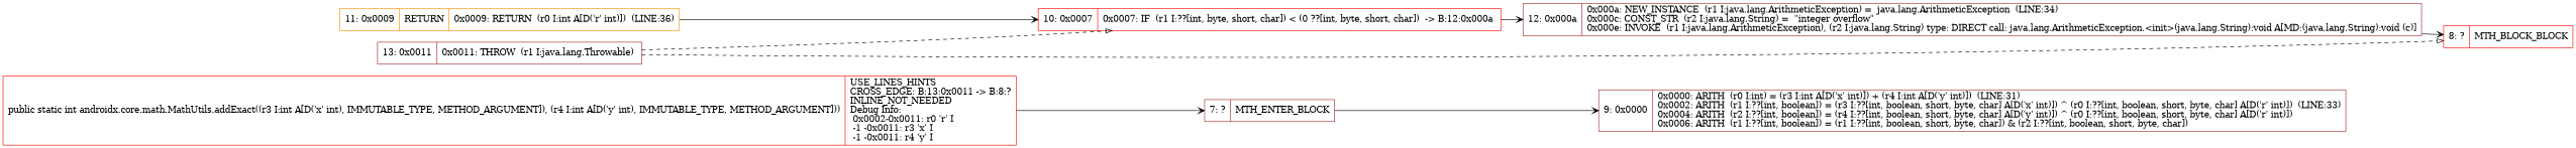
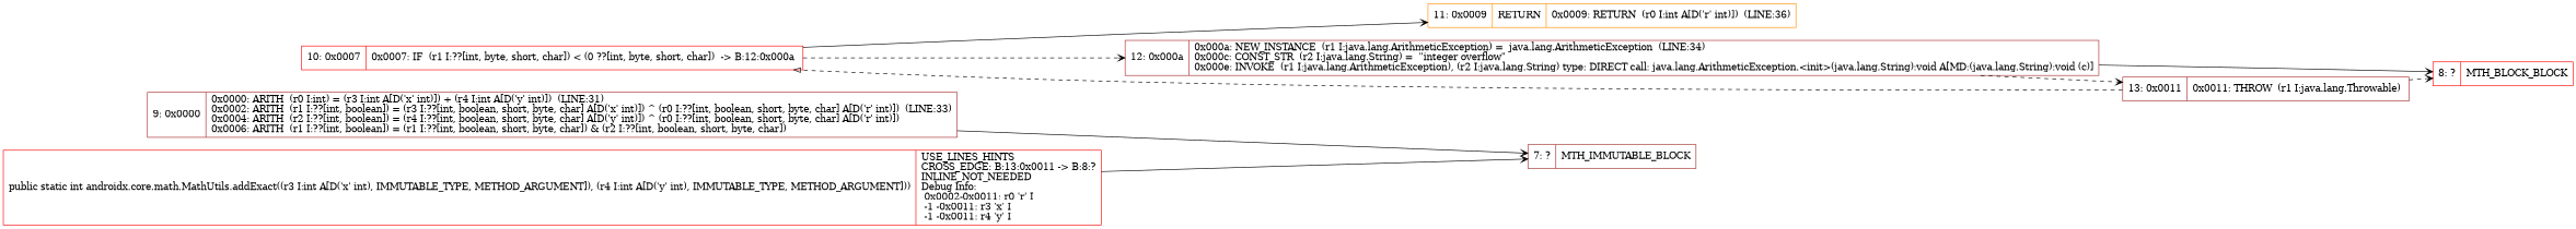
  digraph {
    rankdir=LR
    node [color=brown shape=record]
    edge [arrowhead=vee style=solid]
-   n1 [label="{7\:\ ?|MTH_ENTER_BLOCK\l}"]
+   n1 [label="{7\:\ ?|MTH_IMMUTABLE_BLOCK\l}"]
    n2 [label="{9\:\ 0x0000|0x0000: ARITH  (r0 I:int) = (r3 I:int A[D('x' int)]) + (r4 I:int A[D('y' int)])  (LINE:31)\l0x0002: ARITH  (r1 I:??[int, boolean]) = (r3 I:??[int, boolean, short, byte, char] A[D('x' int)]) ^ (r0 I:??[int, boolean, short, byte, char] A[D('r' int)])  (LINE:33)\l0x0004: ARITH  (r2 I:??[int, boolean]) = (r4 I:??[int, boolean, short, byte, char] A[D('y' int)]) ^ (r0 I:??[int, boolean, short, byte, char] A[D('r' int)]) \l0x0006: ARITH  (r1 I:??[int, boolean]) = (r1 I:??[int, boolean, short, byte, char]) & (r2 I:??[int, boolean, short, byte, char]) \l}"]
    n3 [color=red label="{10\:\ 0x0007|0x0007: IF  (r1 I:??[int, byte, short, char]) \< (0 ??[int, byte, short, char])  \-\> B:12:0x000a \l}"]
    n4 [color=darkorange label="{11\:\ 0x0009|RETURN\l|0x0009: RETURN  (r0 I:int A[D('r' int)])  (LINE:36)\l}"]
    n5 [label="{12\:\ 0x000a|0x000a: NEW_INSTANCE  (r1 I:java.lang.ArithmeticException) =  java.lang.ArithmeticException  (LINE:34)\l0x000c: CONST_STR  (r2 I:java.lang.String) =  \"integer overflow\" \l0x000e: INVOKE  (r1 I:java.lang.ArithmeticException), (r2 I:java.lang.String) type: DIRECT call: java.lang.ArithmeticException.\<init\>(java.lang.String):void A[MD:(java.lang.String):void (c)]\l}"]
    n6 [color=red label="{8\:\ ?|MTH_BLOCK_BLOCK\l}"]
    n7 [label="{13\:\ 0x0011|0x0011: THROW  (r1 I:java.lang.Throwable) \l}"]
    n8 [color=red label="{public static int androidx.core.math.MathUtils.addExact((r3 I:int A[D('x' int), IMMUTABLE_TYPE, METHOD_ARGUMENT]), (r4 I:int A[D('y' int), IMMUTABLE_TYPE, METHOD_ARGUMENT]))  | USE_LINES_HINTS\lCROSS_EDGE: B:13:0x0011 \-\> B:8:?\lINLINE_NOT_NEEDED\lDebug Info:\l  0x0002\-0x0011: r0 'r' I\l  \-1 \-0x0011: r3 'x' I\l  \-1 \-0x0011: r4 'y' I\l}"]
-   n1 -> n2
-   n4 -> n3
-   n3 -> n5
+   n2 -> n1
+   n3 -> n4
+   n3 -> n5 [style=dashed]
    n5 -> n6
+   n5 -> n7 [style=dashed]
    n7 -> n3 [arrowhead=onormal style=dashed]
-   n7 -> n6 [arrowhead=onormal style=dashed]
+   n7 -> n6 [style=dashed]
    n8 -> n1
  }
